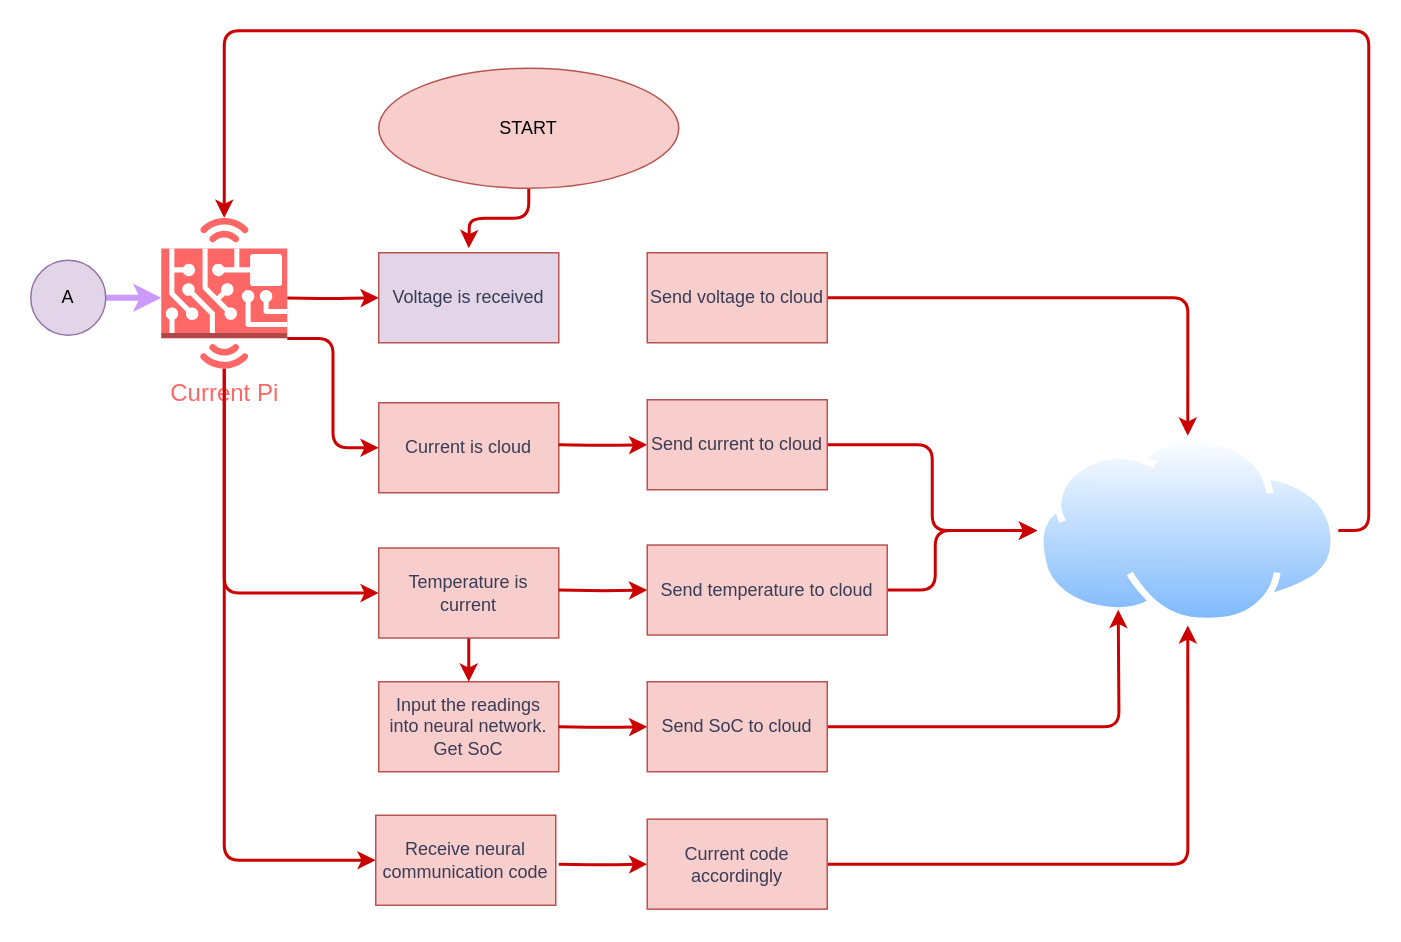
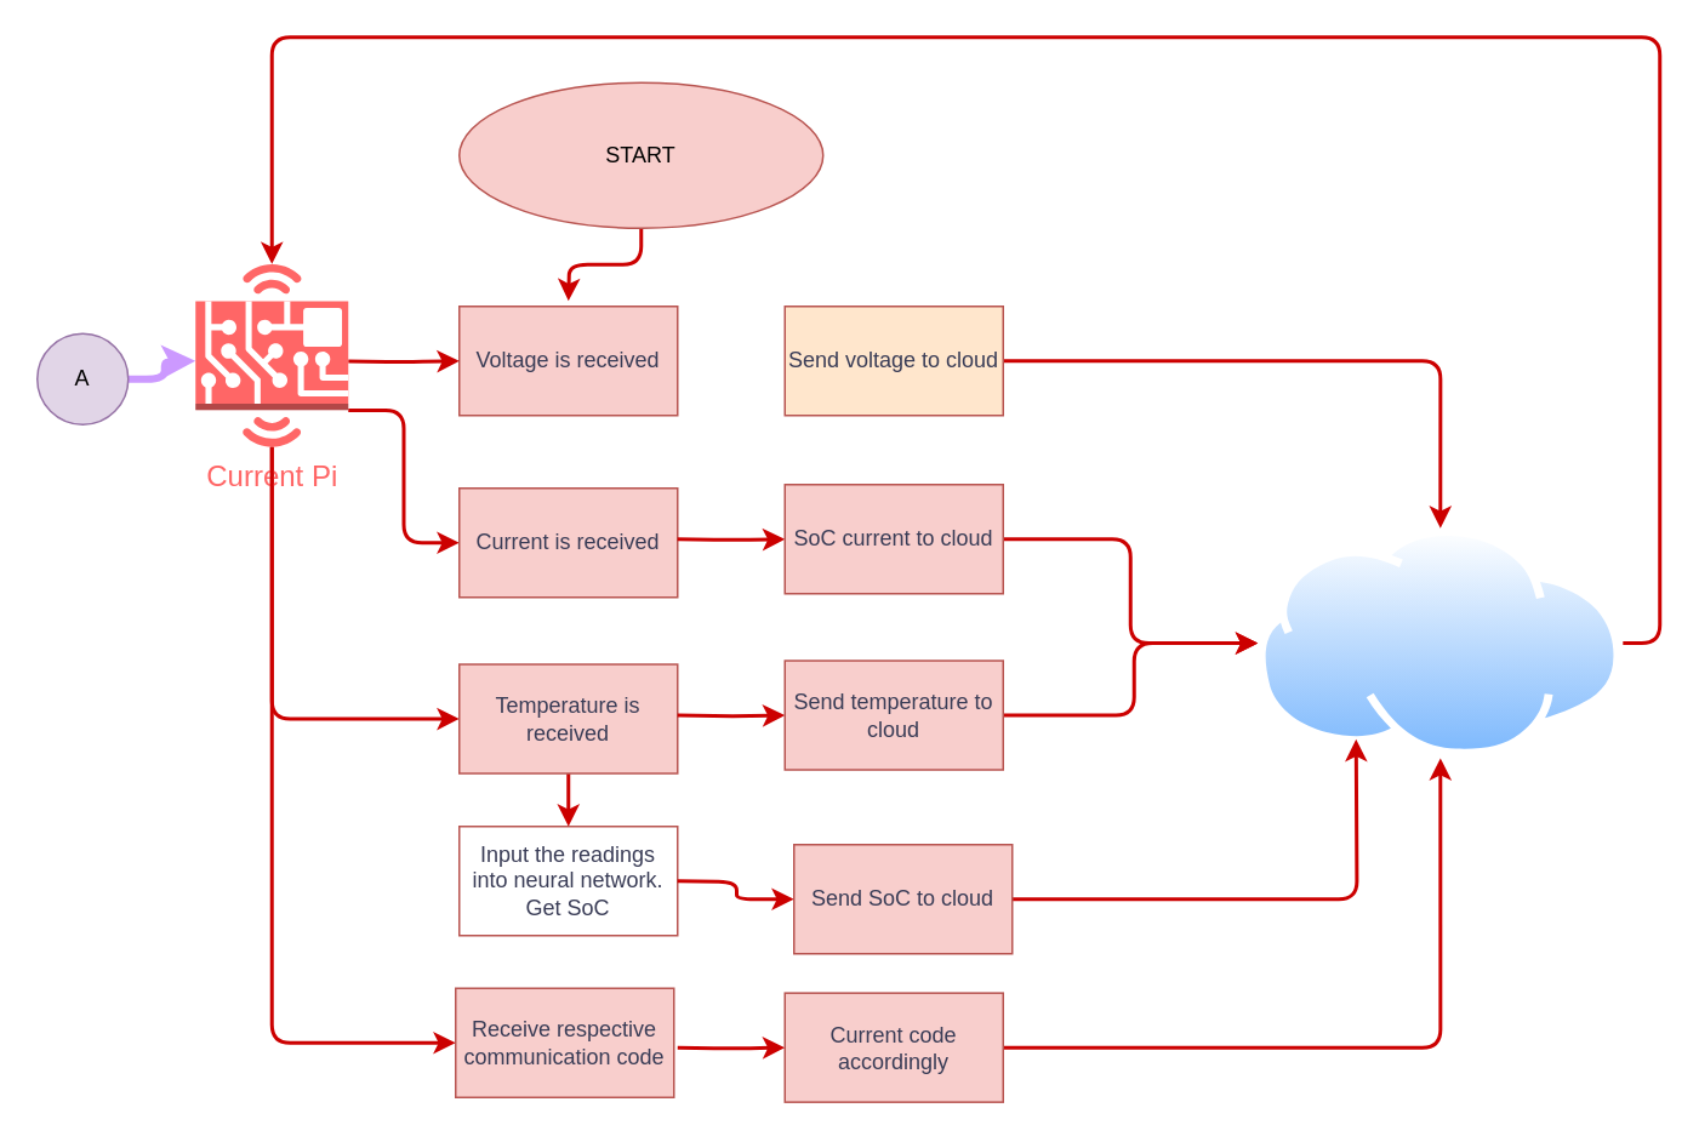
  <mxCell id="0" />
  <mxCell id="1" parent="0" />
  <mxCell id="2" value="" style="edgeStyle=orthogonalEdgeStyle;orthogonalLoop=1;jettySize=auto;html=1;fontColor=#393C56;strokeWidth=4;fillColor=#F2CC8F;labelBackgroundColor=#F4F1DE;strokeColor=#CC99FF;entryX=0;entryY=0.5;entryDx=0;entryDy=0;entryPerimeter=0;" edge="1" parent="1" source="3"><mxGeometry relative="1" as="geometry"><mxPoint x="107" y="198" as="targetPoint" /></mxGeometry></mxCell>
- <mxCell id="3" value="A" style="ellipse;whiteSpace=wrap;html=1;aspect=fixed;strokeColor=#9673a6;strokeWidth=1;fillColor=#e1d5e7;" vertex="1" parent="1"><mxGeometry x="20" y="173" width="50" height="50" as="geometry" /></mxCell>
+ <mxCell id="3" value="A" style="ellipse;whiteSpace=wrap;html=1;aspect=fixed;strokeColor=#9673a6;strokeWidth=1;fillColor=#e1d5e7;" vertex="1" parent="1"><mxGeometry x="20" y="183" width="50" height="50" as="geometry" /></mxCell>
  <mxCell id="4" value="" style="edgeStyle=orthogonalEdgeStyle;orthogonalLoop=1;jettySize=auto;html=1;fontColor=#393C56;fillColor=#f8cecc;strokeWidth=2;labelBackgroundColor=#F4F1DE;strokeColor=#CC0000;" edge="1" parent="1" source="5"><mxGeometry relative="1" as="geometry"><mxPoint x="312" y="165" as="targetPoint" /></mxGeometry></mxCell>
  <mxCell id="5" value="START" style="ellipse;whiteSpace=wrap;html=1;strokeWidth=1;strokeColor=#b85450;fillColor=#f8cecc;" vertex="1" parent="1"><mxGeometry x="252" y="45" width="200" height="80" as="geometry" /></mxCell>
- <mxCell id="6" value="Voltage is received" style="whiteSpace=wrap;html=1;fontColor=#393C56;strokeColor=#b85450;strokeWidth=1;fillColor=#e1d5e7;" vertex="1" parent="1"><mxGeometry x="252" y="168" width="120" height="60" as="geometry" /></mxCell>
- <mxCell id="7" value="Input the readings into neural network. Get SoC" style="whiteSpace=wrap;html=1;fontColor=#393C56;strokeColor=#b85450;strokeWidth=1;fillColor=#f8cecc;" vertex="1" parent="1"><mxGeometry x="252" y="454" width="120" height="60" as="geometry" /></mxCell>
+ <mxCell id="6" value="Voltage is received" style="whiteSpace=wrap;html=1;fontColor=#393C56;strokeColor=#b85450;strokeWidth=1;fillColor=#f8cecc;" vertex="1" parent="1"><mxGeometry x="252" y="168" width="120" height="60" as="geometry" /></mxCell>
+ <mxCell id="7" value="Input the readings into neural network. Get SoC" style="whiteSpace=wrap;html=1;fontColor=#393C56;strokeColor=#b85450;strokeWidth=1;fillColor=#ffffff;" vertex="1" parent="1"><mxGeometry x="252" y="454" width="120" height="60" as="geometry" /></mxCell>
  <mxCell id="8" style="edgeStyle=orthogonalEdgeStyle;orthogonalLoop=1;jettySize=auto;html=1;exitX=1;exitY=0.5;exitDx=0;exitDy=0;entryX=0.5;entryY=0;entryDx=0;entryDy=0;entryPerimeter=0;labelBackgroundColor=#F4F1DE;fontColor=#393C56;strokeColor=#CC0000;strokeWidth=2;fillColor=#f8cecc;" edge="1" parent="1" source="9" target="13"><mxGeometry relative="1" as="geometry"><Array as="points"><mxPoint x="912" y="353" /><mxPoint x="912" y="20" /><mxPoint x="149" y="20" /></Array></mxGeometry></mxCell>
  <mxCell id="9" value="" style="aspect=fixed;perimeter=ellipsePerimeter;html=1;align=center;shadow=0;dashed=0;spacingTop=3;image;image=img/lib/active_directory/internet_cloud.svg;fontColor=#393C56;strokeColor=#E07A5F;strokeWidth=1;fillColor=#F2CC8F;labelBackgroundColor=#F4F1DE;" vertex="1" parent="1"><mxGeometry x="691" y="290" width="200.71" height="126.44" as="geometry" /></mxCell>
  <mxCell id="10" style="edgeStyle=orthogonalEdgeStyle;orthogonalLoop=1;jettySize=auto;html=1;labelBackgroundColor=#F4F1DE;fontColor=#393C56;strokeColor=#CC0000;fillColor=#f8cecc;strokeWidth=2;" edge="1" parent="1" target="6"><mxGeometry relative="1" as="geometry"><mxPoint x="191" y="198.1" as="sourcePoint" /></mxGeometry></mxCell>
  <mxCell id="11" style="edgeStyle=orthogonalEdgeStyle;orthogonalLoop=1;jettySize=auto;html=1;exitX=1;exitY=0.8;exitDx=0;exitDy=0;exitPerimeter=0;entryX=0;entryY=0.5;entryDx=0;entryDy=0;labelBackgroundColor=#F4F1DE;fontColor=#393C56;strokeColor=#CC0000;strokeWidth=2;fillColor=#f8cecc;" edge="1" parent="1" source="13" target="16"><mxGeometry relative="1" as="geometry" /></mxCell>
  <mxCell id="12" style="edgeStyle=orthogonalEdgeStyle;orthogonalLoop=1;jettySize=auto;html=1;exitX=0.5;exitY=1;exitDx=0;exitDy=0;exitPerimeter=0;entryX=0;entryY=0.5;entryDx=0;entryDy=0;labelBackgroundColor=#F4F1DE;fontColor=#393C56;strokeColor=#CC0000;strokeWidth=2;fillColor=#f8cecc;" edge="1" parent="1" source="13" target="29"><mxGeometry relative="1" as="geometry" /></mxCell>
  <mxCell id="13" value="&lt;font style=&quot;font-size: 16px&quot; color=&quot;#FF6666&quot;&gt;Current Pi&lt;/font&gt;" style="outlineConnect=0;dashed=0;verticalLabelPosition=bottom;verticalAlign=top;align=center;html=1;shape=mxgraph.aws3.hardware_board;fontColor=#393C56;strokeColor=#E07A5F;strokeWidth=1;fillColor=#FF6666;" vertex="1" parent="1"><mxGeometry x="107" y="144.75" width="84" height="100.5" as="geometry" /></mxCell>
  <mxCell id="14" value="" style="edgeStyle=orthogonalEdgeStyle;orthogonalLoop=1;jettySize=auto;html=1;labelBackgroundColor=#F4F1DE;fontColor=#393C56;strokeColor=#CC0000;strokeWidth=2;fillColor=#f8cecc;" edge="1" parent="1" source="15" target="9"><mxGeometry relative="1" as="geometry" /></mxCell>
- <mxCell id="15" value="Send voltage to cloud" style="whiteSpace=wrap;html=1;fontColor=#393C56;strokeColor=#b85450;strokeWidth=1;fillColor=#f8cecc;" vertex="1" parent="1"><mxGeometry x="431" y="168" width="120" height="60" as="geometry" /></mxCell>
- <mxCell id="16" value="Current is cloud" style="whiteSpace=wrap;html=1;fontColor=#393C56;strokeColor=#b85450;strokeWidth=1;fillColor=#f8cecc;" vertex="1" parent="1"><mxGeometry x="252" y="268" width="120" height="60" as="geometry" /></mxCell>
+ <mxCell id="15" value="Send voltage to cloud" style="whiteSpace=wrap;html=1;fontColor=#393C56;strokeColor=#b85450;strokeWidth=1;fillColor=#ffe6cc;" vertex="1" parent="1"><mxGeometry x="431" y="168" width="120" height="60" as="geometry" /></mxCell>
+ <mxCell id="16" value="Current is received" style="whiteSpace=wrap;html=1;fontColor=#393C56;strokeColor=#b85450;strokeWidth=1;fillColor=#f8cecc;" vertex="1" parent="1"><mxGeometry x="252" y="268" width="120" height="60" as="geometry" /></mxCell>
  <mxCell id="17" value="" style="edgeStyle=orthogonalEdgeStyle;orthogonalLoop=1;jettySize=auto;html=1;labelBackgroundColor=#F4F1DE;fontColor=#393C56;strokeColor=#CC0000;fillColor=#f8cecc;strokeWidth=2;" edge="1" parent="1" target="19"><mxGeometry relative="1" as="geometry"><mxPoint x="372" y="296" as="sourcePoint" /></mxGeometry></mxCell>
  <mxCell id="18" value="" style="edgeStyle=orthogonalEdgeStyle;orthogonalLoop=1;jettySize=auto;html=1;labelBackgroundColor=#F4F1DE;fontColor=#393C56;strokeColor=#CC0000;strokeWidth=2;fillColor=#f8cecc;" edge="1" parent="1" source="19" target="9"><mxGeometry relative="1" as="geometry"><mxPoint x="596" y="296.1" as="targetPoint" /></mxGeometry></mxCell>
- <mxCell id="19" value="Send current to cloud" style="whiteSpace=wrap;html=1;fontColor=#393C56;strokeColor=#b85450;strokeWidth=1;fillColor=#f8cecc;" vertex="1" parent="1"><mxGeometry x="431" y="266" width="120" height="60" as="geometry" /></mxCell>
+ <mxCell id="19" value="SoC current to cloud" style="whiteSpace=wrap;html=1;fontColor=#393C56;strokeColor=#b85450;strokeWidth=1;fillColor=#f8cecc;" vertex="1" parent="1"><mxGeometry x="431" y="266" width="120" height="60" as="geometry" /></mxCell>
  <mxCell id="20" style="edgeStyle=orthogonalEdgeStyle;orthogonalLoop=1;jettySize=auto;html=1;entryX=0;entryY=0.5;entryDx=0;entryDy=0;labelBackgroundColor=#F4F1DE;fontColor=#393C56;strokeColor=#CC0000;strokeWidth=2;fillColor=#f8cecc;exitX=0.5;exitY=1;exitDx=0;exitDy=0;exitPerimeter=0;" edge="1" parent="1" source="13" target="22"><mxGeometry relative="1" as="geometry"><mxPoint x="110" y="322" as="sourcePoint" /></mxGeometry></mxCell>
  <mxCell id="21" value="" style="edgeStyle=orthogonalEdgeStyle;orthogonalLoop=1;jettySize=auto;html=1;labelBackgroundColor=#F4F1DE;fontColor=#393C56;strokeColor=#CC0000;strokeWidth=2;fillColor=#f8cecc;" edge="1" parent="1" source="22" target="7"><mxGeometry relative="1" as="geometry" /></mxCell>
- <mxCell id="22" value="Temperature is current" style="whiteSpace=wrap;html=1;fontColor=#393C56;strokeColor=#b85450;strokeWidth=1;fillColor=#f8cecc;" vertex="1" parent="1"><mxGeometry x="252" y="364.85" width="120" height="60" as="geometry" /></mxCell>
+ <mxCell id="22" value="Temperature is received" style="whiteSpace=wrap;html=1;fontColor=#393C56;strokeColor=#b85450;strokeWidth=1;fillColor=#f8cecc;" vertex="1" parent="1"><mxGeometry x="252" y="364.85" width="120" height="60" as="geometry" /></mxCell>
  <mxCell id="23" value="" style="edgeStyle=orthogonalEdgeStyle;orthogonalLoop=1;jettySize=auto;html=1;labelBackgroundColor=#F4F1DE;fontColor=#393C56;strokeColor=#CC0000;fillColor=#f8cecc;strokeWidth=2;" edge="1" parent="1" target="25"><mxGeometry relative="1" as="geometry"><mxPoint x="372" y="392.85" as="sourcePoint" /></mxGeometry></mxCell>
  <mxCell id="24" value="" style="edgeStyle=orthogonalEdgeStyle;orthogonalLoop=1;jettySize=auto;html=1;labelBackgroundColor=#F4F1DE;fontColor=#393C56;strokeColor=#CC0000;strokeWidth=2;fillColor=#f8cecc;entryX=0;entryY=0.5;entryDx=0;entryDy=0;" edge="1" parent="1" source="25" target="9"><mxGeometry relative="1" as="geometry"><mxPoint x="596" y="392.9" as="targetPoint" /><Array as="points"><mxPoint x="623" y="393" /><mxPoint x="623" y="353" /></Array></mxGeometry></mxCell>
- <mxCell id="25" value="Send temperature to cloud" style="whiteSpace=wrap;html=1;fontColor=#393C56;strokeColor=#b85450;strokeWidth=1;fillColor=#f8cecc;" vertex="1" parent="1"><mxGeometry x="431" y="362.85" width="160" height="60" as="geometry" /></mxCell>
+ <mxCell id="25" value="Send temperature to cloud" style="whiteSpace=wrap;html=1;fontColor=#393C56;strokeColor=#b85450;strokeWidth=1;fillColor=#f8cecc;" vertex="1" parent="1"><mxGeometry x="431" y="362.85" width="120" height="60" as="geometry" /></mxCell>
  <mxCell id="26" value="" style="edgeStyle=orthogonalEdgeStyle;orthogonalLoop=1;jettySize=auto;html=1;labelBackgroundColor=#F4F1DE;fontColor=#393C56;strokeColor=#CC0000;fillColor=#f8cecc;strokeWidth=2;" edge="1" parent="1" target="28"><mxGeometry relative="1" as="geometry"><mxPoint x="372" y="484" as="sourcePoint" /></mxGeometry></mxCell>
  <mxCell id="27" style="edgeStyle=orthogonalEdgeStyle;orthogonalLoop=1;jettySize=auto;html=1;exitX=1;exitY=0.5;exitDx=0;exitDy=0;labelBackgroundColor=#F4F1DE;fontColor=#393C56;strokeColor=#CC0000;strokeWidth=2;fillColor=#f8cecc;" edge="1" parent="1" source="28"><mxGeometry relative="1" as="geometry"><mxPoint x="745" y="406" as="targetPoint" /></mxGeometry></mxCell>
- <mxCell id="28" value="Send SoC to cloud" style="whiteSpace=wrap;html=1;fontColor=#393C56;strokeColor=#b85450;strokeWidth=1;fillColor=#f8cecc;" vertex="1" parent="1"><mxGeometry x="431" y="454" width="120" height="60" as="geometry" /></mxCell>
- <mxCell id="29" value="Receive neural communication code" style="whiteSpace=wrap;html=1;fontColor=#393C56;strokeColor=#b85450;strokeWidth=1;fillColor=#f8cecc;" vertex="1" parent="1"><mxGeometry x="250" y="543" width="120" height="60" as="geometry" /></mxCell>
+ <mxCell id="28" value="Send SoC to cloud" style="whiteSpace=wrap;html=1;fontColor=#393C56;strokeColor=#b85450;strokeWidth=1;fillColor=#f8cecc;" vertex="1" parent="1"><mxGeometry x="436" y="464" width="120" height="60" as="geometry" /></mxCell>
+ <mxCell id="29" value="Receive respective communication code" style="whiteSpace=wrap;html=1;fontColor=#393C56;strokeColor=#b85450;strokeWidth=1;fillColor=#f8cecc;" vertex="1" parent="1"><mxGeometry x="250" y="543" width="120" height="60" as="geometry" /></mxCell>
  <mxCell id="30" value="" style="edgeStyle=orthogonalEdgeStyle;orthogonalLoop=1;jettySize=auto;html=1;labelBackgroundColor=#F4F1DE;fontColor=#393C56;strokeColor=#CC0000;fillColor=#f8cecc;strokeWidth=2;" edge="1" parent="1" target="32"><mxGeometry relative="1" as="geometry"><mxPoint x="372" y="575.6" as="sourcePoint" /></mxGeometry></mxCell>
  <mxCell id="31" style="edgeStyle=orthogonalEdgeStyle;rounded=1;orthogonalLoop=1;jettySize=auto;html=1;fontColor=#393C56;strokeColor=#CC0000;strokeWidth=2;fillColor=#f8cecc;labelBackgroundColor=#F4F1DE;" edge="1" parent="1" source="32" target="9"><mxGeometry relative="1" as="geometry" /></mxCell>
  <mxCell id="32" value="Current code accordingly" style="whiteSpace=wrap;html=1;fontColor=#393C56;strokeColor=#b85450;strokeWidth=1;fillColor=#f8cecc;" vertex="1" parent="1"><mxGeometry x="431" y="545.6" width="120" height="60" as="geometry" /></mxCell>
